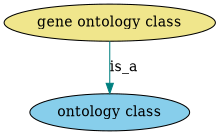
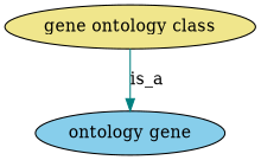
  digraph {
    node [style=filled shape=ellipse]
    n1 [height=0.5 label="gene ontology class" width=2.8525 fillcolor=khaki]
-   "ontology class" [height=0.5 width=2.1484 fillcolor=skyblue]
+   "ontology class" [height=0.5 width=2.1484 fillcolor=skyblue label="ontology gene"]
    n1 -> "ontology class" [label=is_a color=teal style=solid]
  }
